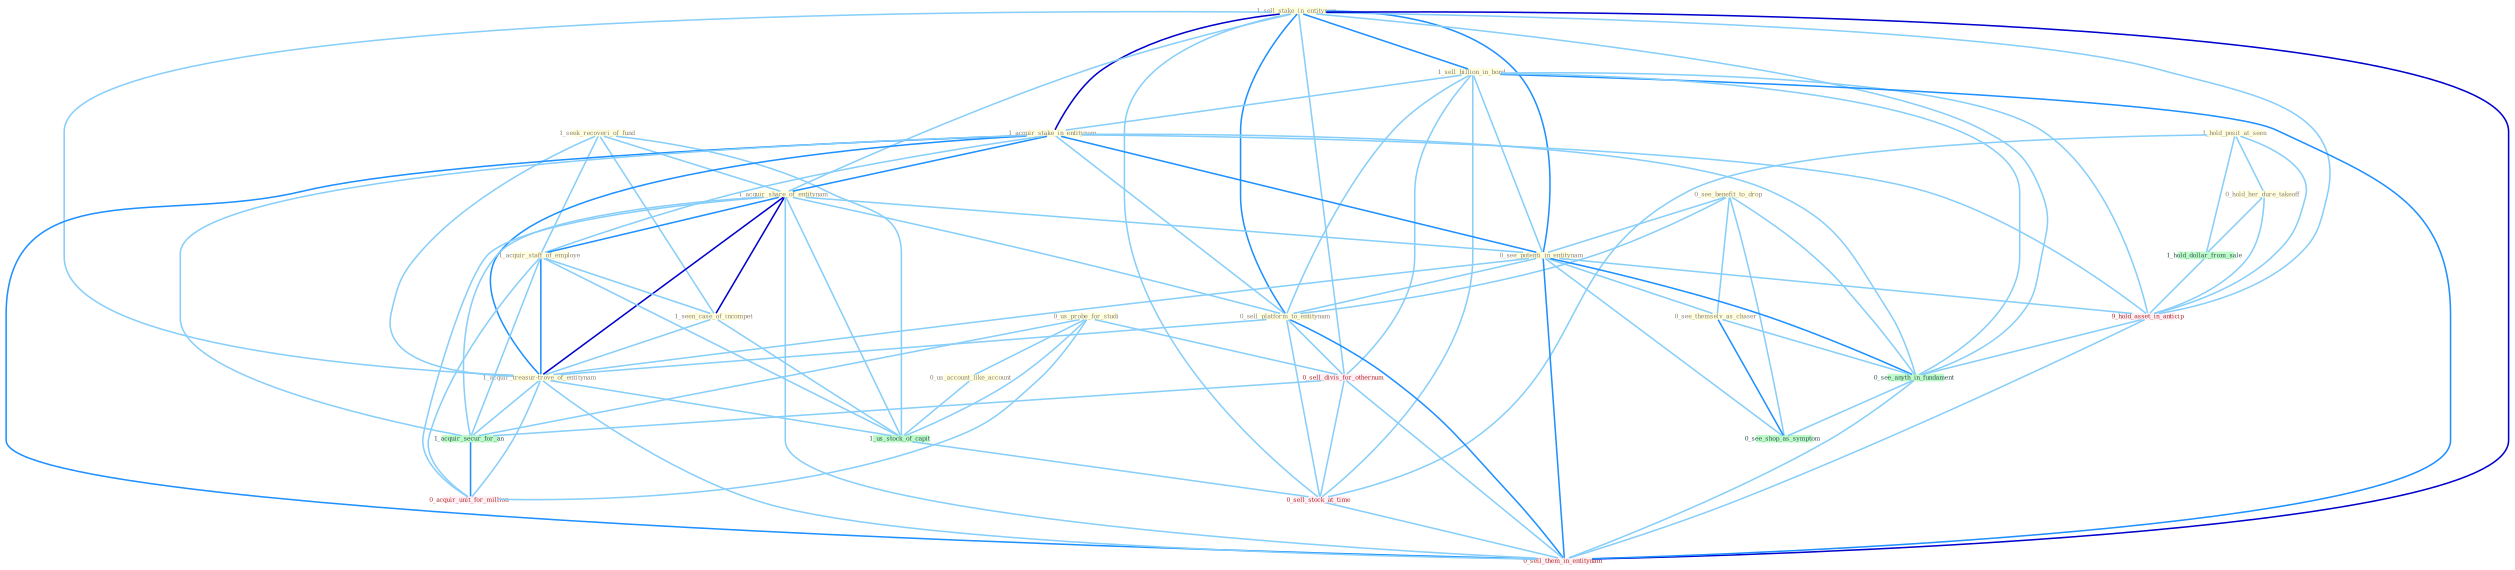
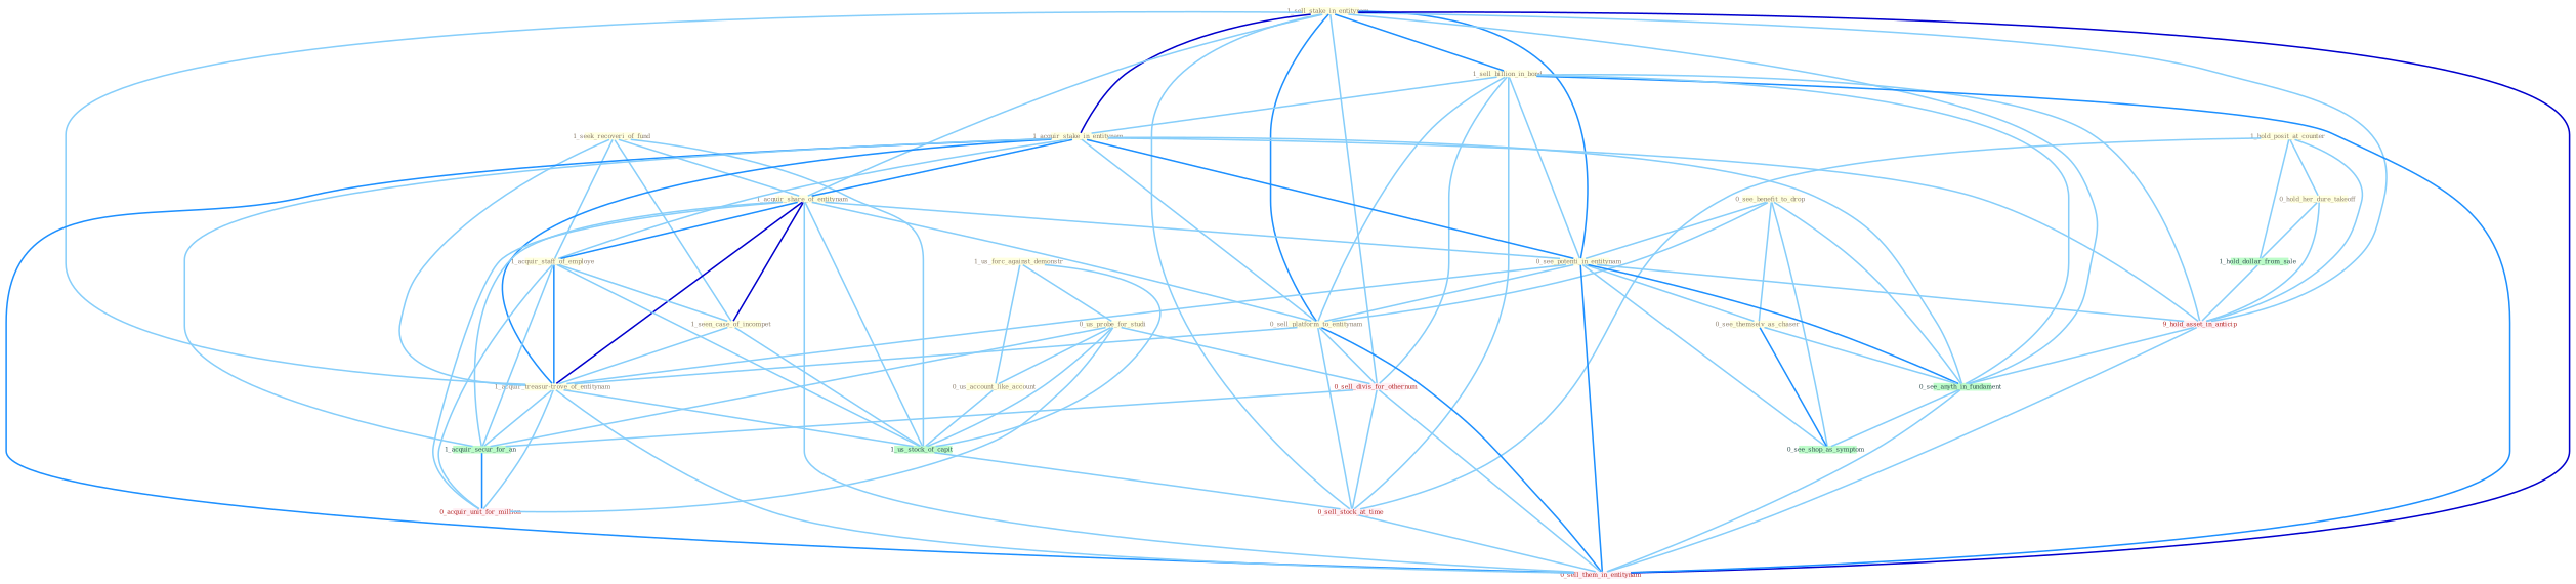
  graph {
    node [color="#ffffe0" fixedsize=true fontcolor="#8b7d6b" fontsize=4 shape=polygon style=filled]
    edge [color="#87cefa" w=1]
    "1_sell_stake_in_entitynam " [height=.06 width=.5]
    "1_sell_billion_in_bond " [height=.06 width=.5]
    "1_seek_recoveri_of_fund " [height=.06 width=.5]
-   "1_hold_posit_at_counter " [height=.06 width=.5 label="1_hold_posit_at_seen"]
+   "1_hold_posit_at_counter " [height=.06 width=.5]
+   "1_us_forc_against_demonstr " [height=.06 width=.5]
    "1_acquir_stake_in_entitynam " [height=.06 width=.5]
    "0_see_benefit_to_drop " [height=.06 width=.5]
    "1_acquir_share_of_entitynam " [height=.06 width=.5]
    "1_acquir_staff_of_employe " [height=.06 width=.5]
    "0_see_potenti_in_entitynam " [height=.06 width=.5]
    "0_us_probe_for_studi " [height=.06 width=.5]
    "1_seen_case_of_incompet " [height=.06 width=.5]
    "0_us_account_like_account " [height=.06 width=.5]
    "0_hold_her_dure_takeoff " [height=.06 width=.5]
    "0_sell_platform_to_entitynam " [height=.06 width=.5]
    "1_acquir_treasur-trove_of_entitynam " [height=.06 width=.5]
    "0_see_themselv_as_chaser " [height=.06 width=.5]
    "0_sell_divis_for_othernum " [color="#fff0f5" fontcolor="#b22222" height=.06 width=.5]
    n19 [color="#fff0f5" fontcolor="#b22222" height=.06 label="9_hold_asset_in_anticip" width=.5]
    "0_sell_stock_at_time " [color="#fff0f5" fontcolor="#b22222" height=.06 width=.5]
    "0_acquir_unit_for_million " [color="#fff0f5" fontcolor="#b22222" height=.06 width=.5]
    "0_sell_them_in_entitynam " [color="#fff0f5" fontcolor="#b22222" height=.06 width=.5]
    "0_see_anyth_in_fundament " [color="#BDFCC9" fontcolor="#2f4f4f" height=.06 width=.5]
    "1_us_stock_of_capit " [color="#BDFCC9" fontcolor="#2f4f4f" height=.06 width=.5]
    "1_hold_dollar_from_sale " [color="#BDFCC9" fontcolor="#2f4f4f" height=.06 width=.5]
    "1_acquir_secur_for_an " [color="#BDFCC9" fontcolor="#2f4f4f" height=.06 width=.5]
    "0_see_shop_as_symptom " [color="#BDFCC9" fontcolor="#2f4f4f" height=.06 width=.5]
    subgraph sub_1 {
      "1_sell_stake_in_entitynam "
      "1_sell_billion_in_bond "
      "1_seek_recoveri_of_fund "
      "1_hold_posit_at_counter "
+     "1_us_forc_against_demonstr "
      "1_acquir_stake_in_entitynam "
      "0_see_benefit_to_drop "
      "1_acquir_share_of_entitynam "
      "1_acquir_staff_of_employe "
      "0_see_potenti_in_entitynam "
      "0_us_probe_for_studi "
      "1_seen_case_of_incompet "
      "0_us_account_like_account "
      "0_hold_her_dure_takeoff "
      "0_sell_platform_to_entitynam "
      "1_acquir_treasur-trove_of_entitynam "
      "0_see_themselv_as_chaser "
    }
    subgraph sub_2 {
      "0_sell_divis_for_othernum "
      n19
      "0_sell_stock_at_time "
      "0_acquir_unit_for_million "
      "0_sell_them_in_entitynam "
    }
    "1_sell_stake_in_entitynam " -- "1_sell_billion_in_bond " [color="#1e90ff" w=2]
    "1_sell_stake_in_entitynam " -- "1_acquir_stake_in_entitynam " [color="#0000cd" w=3]
    "1_sell_stake_in_entitynam " -- "1_acquir_share_of_entitynam "
    "1_sell_stake_in_entitynam " -- "0_see_potenti_in_entitynam " [color="#1e90ff" w=2]
    "1_sell_stake_in_entitynam " -- "0_sell_platform_to_entitynam " [color="#1e90ff" w=2]
    "1_sell_stake_in_entitynam " -- "1_acquir_treasur-trove_of_entitynam "
    "1_sell_stake_in_entitynam " -- "0_sell_divis_for_othernum "
    "1_sell_stake_in_entitynam " -- n19
    "1_sell_stake_in_entitynam " -- "0_sell_stock_at_time "
    "1_sell_stake_in_entitynam " -- "0_sell_them_in_entitynam " [color="#0000cd" w=3]
    "1_sell_stake_in_entitynam " -- "0_see_anyth_in_fundament "
    "1_sell_billion_in_bond " -- "1_acquir_stake_in_entitynam "
    "1_sell_billion_in_bond " -- "0_see_potenti_in_entitynam "
    "1_sell_billion_in_bond " -- "0_sell_platform_to_entitynam "
    "1_sell_billion_in_bond " -- "0_sell_divis_for_othernum "
    "1_sell_billion_in_bond " -- n19
    "1_sell_billion_in_bond " -- "0_sell_stock_at_time "
    "1_sell_billion_in_bond " -- "0_sell_them_in_entitynam " [color="#1e90ff" w=2]
    "1_sell_billion_in_bond " -- "0_see_anyth_in_fundament "
    "1_seek_recoveri_of_fund " -- "1_acquir_share_of_entitynam "
    "1_seek_recoveri_of_fund " -- "1_acquir_staff_of_employe "
    "1_seek_recoveri_of_fund " -- "1_seen_case_of_incompet "
    "1_seek_recoveri_of_fund " -- "1_acquir_treasur-trove_of_entitynam "
    "1_seek_recoveri_of_fund " -- "1_us_stock_of_capit "
    "1_hold_posit_at_counter " -- "0_hold_her_dure_takeoff "
    "1_hold_posit_at_counter " -- n19
    "1_hold_posit_at_counter " -- "0_sell_stock_at_time "
    "1_hold_posit_at_counter " -- "1_hold_dollar_from_sale "
+   "1_us_forc_against_demonstr " -- "0_us_probe_for_studi "
+   "1_us_forc_against_demonstr " -- "0_us_account_like_account "
+   "1_us_forc_against_demonstr " -- "1_us_stock_of_capit "
    "1_acquir_stake_in_entitynam " -- "1_acquir_share_of_entitynam " [color="#1e90ff" w=2]
    "1_acquir_stake_in_entitynam " -- "1_acquir_staff_of_employe "
    "1_acquir_stake_in_entitynam " -- "0_see_potenti_in_entitynam " [color="#1e90ff" w=2]
    "1_acquir_stake_in_entitynam " -- "0_sell_platform_to_entitynam "
    "1_acquir_stake_in_entitynam " -- "1_acquir_treasur-trove_of_entitynam " [color="#1e90ff" w=2]
    "1_acquir_stake_in_entitynam " -- n19
    "1_acquir_stake_in_entitynam " -- "0_sell_them_in_entitynam " [color="#1e90ff" w=2]
    "1_acquir_stake_in_entitynam " -- "0_see_anyth_in_fundament "
    "1_acquir_stake_in_entitynam " -- "1_acquir_secur_for_an "
    "0_see_benefit_to_drop " -- "0_see_potenti_in_entitynam "
    "0_see_benefit_to_drop " -- "0_sell_platform_to_entitynam "
    "0_see_benefit_to_drop " -- "0_see_themselv_as_chaser "
    "0_see_benefit_to_drop " -- "0_see_anyth_in_fundament "
    "0_see_benefit_to_drop " -- "0_see_shop_as_symptom "
    "1_acquir_share_of_entitynam " -- "1_acquir_staff_of_employe " [color="#1e90ff" w=2]
    "1_acquir_share_of_entitynam " -- "0_see_potenti_in_entitynam "
    "1_acquir_share_of_entitynam " -- "1_seen_case_of_incompet " [color="#0000cd"]
    "1_acquir_share_of_entitynam " -- "0_sell_platform_to_entitynam "
    "1_acquir_share_of_entitynam " -- "1_acquir_treasur-trove_of_entitynam " [color="#0000cd" w=3]
    "1_acquir_share_of_entitynam " -- "0_acquir_unit_for_million "
    "1_acquir_share_of_entitynam " -- "0_sell_them_in_entitynam "
    "1_acquir_share_of_entitynam " -- "1_us_stock_of_capit "
    "1_acquir_share_of_entitynam " -- "1_acquir_secur_for_an "
    "1_acquir_staff_of_employe " -- "1_seen_case_of_incompet "
    "1_acquir_staff_of_employe " -- "1_acquir_treasur-trove_of_entitynam " [color="#1e90ff" w=2]
    "1_acquir_staff_of_employe " -- "0_acquir_unit_for_million "
    "1_acquir_staff_of_employe " -- "1_us_stock_of_capit "
    "1_acquir_staff_of_employe " -- "1_acquir_secur_for_an "
    "0_see_potenti_in_entitynam " -- "0_sell_platform_to_entitynam "
    "0_see_potenti_in_entitynam " -- "1_acquir_treasur-trove_of_entitynam "
    "0_see_potenti_in_entitynam " -- "0_see_themselv_as_chaser "
    "0_see_potenti_in_entitynam " -- n19
    "0_see_potenti_in_entitynam " -- "0_sell_them_in_entitynam " [color="#1e90ff" w=2]
    "0_see_potenti_in_entitynam " -- "0_see_anyth_in_fundament " [color="#1e90ff" w=2]
    "0_see_potenti_in_entitynam " -- "0_see_shop_as_symptom "
    "0_us_probe_for_studi " -- "0_us_account_like_account "
    "0_us_probe_for_studi " -- "0_sell_divis_for_othernum "
    "0_us_probe_for_studi " -- "0_acquir_unit_for_million "
    "0_us_probe_for_studi " -- "1_us_stock_of_capit "
    "0_us_probe_for_studi " -- "1_acquir_secur_for_an "
    "1_seen_case_of_incompet " -- "1_acquir_treasur-trove_of_entitynam "
    "1_seen_case_of_incompet " -- "1_us_stock_of_capit "
    "0_us_account_like_account " -- "1_us_stock_of_capit "
    "0_hold_her_dure_takeoff " -- n19
    "0_hold_her_dure_takeoff " -- "1_hold_dollar_from_sale "
    "0_sell_platform_to_entitynam " -- "1_acquir_treasur-trove_of_entitynam "
    "0_sell_platform_to_entitynam " -- "0_sell_divis_for_othernum "
    "0_sell_platform_to_entitynam " -- "0_sell_stock_at_time "
    "0_sell_platform_to_entitynam " -- "0_sell_them_in_entitynam " [color="#1e90ff" w=2]
    "1_acquir_treasur-trove_of_entitynam " -- "0_acquir_unit_for_million "
    "1_acquir_treasur-trove_of_entitynam " -- "0_sell_them_in_entitynam "
    "1_acquir_treasur-trove_of_entitynam " -- "1_us_stock_of_capit "
    "1_acquir_treasur-trove_of_entitynam " -- "1_acquir_secur_for_an "
    "0_see_themselv_as_chaser " -- "0_see_anyth_in_fundament "
    "0_see_themselv_as_chaser " -- "0_see_shop_as_symptom " [color="#1e90ff" w=2]
    "0_sell_divis_for_othernum " -- "0_sell_stock_at_time "
    "0_sell_divis_for_othernum " -- "0_sell_them_in_entitynam "
    "0_sell_divis_for_othernum " -- "1_acquir_secur_for_an "
    n19 -- "0_sell_them_in_entitynam "
    n19 -- "0_see_anyth_in_fundament "
    "0_sell_stock_at_time " -- "0_sell_them_in_entitynam "
    "0_see_anyth_in_fundament " -- "0_sell_them_in_entitynam "
    "0_see_anyth_in_fundament " -- "0_see_shop_as_symptom "
    "1_us_stock_of_capit " -- "0_sell_stock_at_time "
    "1_hold_dollar_from_sale " -- n19
    "1_acquir_secur_for_an " -- "0_acquir_unit_for_million " [color="#1e90ff" w=2]
  }
